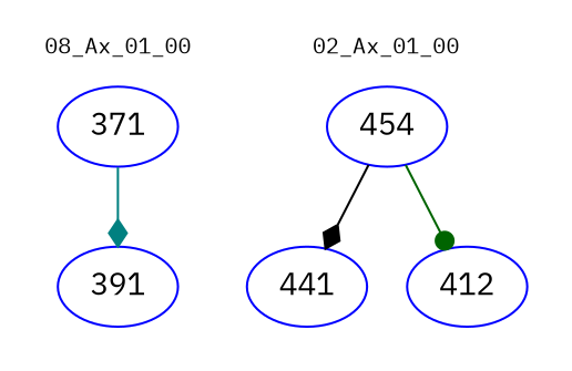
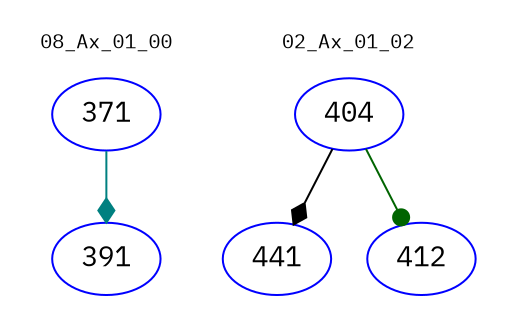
  digraph {
    fontname="IBM Plex Mono"
    node [color=blue fontname="IBM Plex Mono"]
    edge [arrowhead=diamond fontname="IBM Plex Mono"]
    n1 [label=371]
    n2 [label=391]
-   n3 [label=454]
+   n3 [label=404]
    n4 [label=441]
    n5 [label=412]
    subgraph cluster_1 {
      color=white
      fontsize=10
      label="08_Ax_01_00"
      n1
      n2
    }
    subgraph cluster_2 {
      color=white
      fontsize=10
-     label="02_Ax_01_00"
+     label="02_Ax_01_02"
      n3
      n4
      n5
    }
    n1 -> n2 [color=teal]
    n3 -> n4 [color=black]
    n3 -> n5 [arrowhead=dot color=darkgreen]
  }
